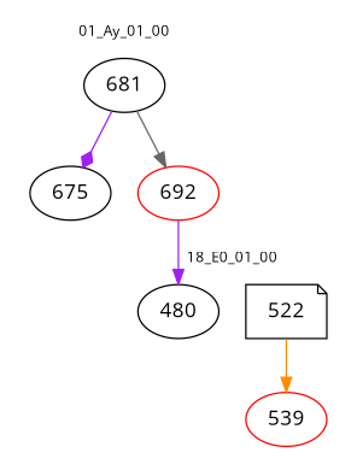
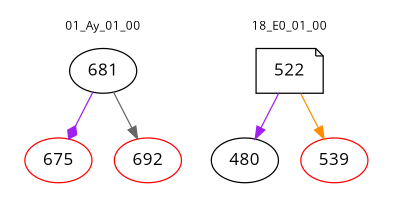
  digraph {
    fontname="Open Sans"
    node [color=black fontname="Open Sans" shape=ellipse]
    edge [arrowhead=normal color=purple fontname="Open Sans"]
    n1 [label=681]
-   n2 [label=675]
+   n2 [color=red label=675]
    n3 [color=red label=692]
    n4 [label=522 shape=note]
    n5 [label=480]
    n6 [color=red label=539]
    subgraph cluster_1 {
      color=white
      fontsize=10
      label="01_Ay_01_00"
      n1
      n2
      n3
    }
    subgraph cluster_2 {
      color=white
      fontsize=10
      label="18_E0_01_00"
      n4
      n5
      n6
    }
    n1 -> n2 [arrowhead=diamond]
    n1 -> n3 [color=gray40]
-   n3 -> n5
+   n4 -> n5
    n4 -> n6 [color=darkorange]
  }
